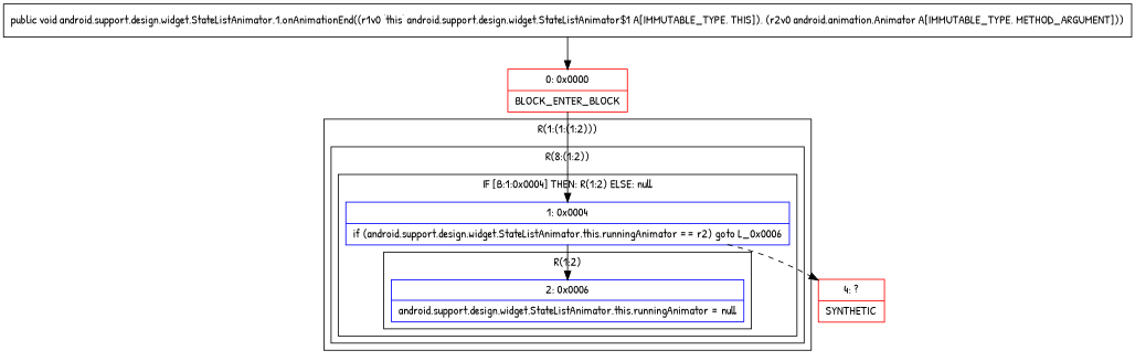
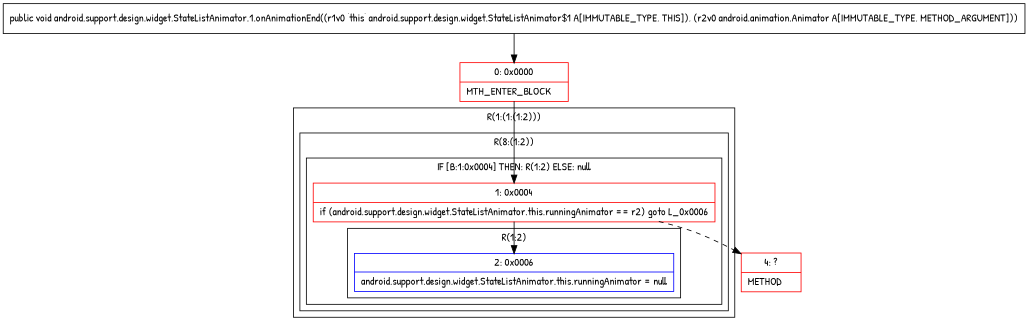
  digraph {
    fontname="Patrick Hand"
    node [color=blue fontname="Patrick Hand" shape=record]
    edge [fontname="Patrick Hand"]
    n1 [label="{2\:\ 0x0006|android.support.design.widget.StateListAnimator.this.runningAnimator = null\l}"]
-   n2 [label="{1\:\ 0x0004|if (android.support.design.widget.StateListAnimator.this.runningAnimator == r2) goto L_0x0006\l}"]
-   n3 [color=red label="{4\:\ ?|SYNTHETIC\l}"]
-   n4 [color=red label="{0\:\ 0x0000|BLOCK_ENTER_BLOCK\l}"]
+   n2 [color=red label="{1\:\ 0x0004|if (android.support.design.widget.StateListAnimator.this.runningAnimator == r2) goto L_0x0006\l}"]
+   n3 [color=red label="{4\:\ ?|METHOD\l}"]
+   n4 [color=red label="{0\:\ 0x0000|MTH_ENTER_BLOCK\l}"]
    n5 [label="{public void android.support.design.widget.StateListAnimator.1.onAnimationEnd((r1v0 'this' android.support.design.widget.StateListAnimator$1 A[IMMUTABLE_TYPE, THIS]), (r2v0 android.animation.Animator A[IMMUTABLE_TYPE, METHOD_ARGUMENT])) }" color=""]
    subgraph cluster_1 {
      label="R(1:(1:(1:2)))"
      subgraph cluster_2 {
        label="R(8:(1:2))"
        subgraph cluster_3 {
          label="IF [B:1:0x0004] THEN: R(1:2) ELSE: null"
          n2
          subgraph cluster_4 {
            label="R(1:2)"
            n1
          }
        }
      }
    }
    n2 -> n1
    n2 -> n3 [style=dashed]
    n4 -> n2
    n5 -> n4
  }
